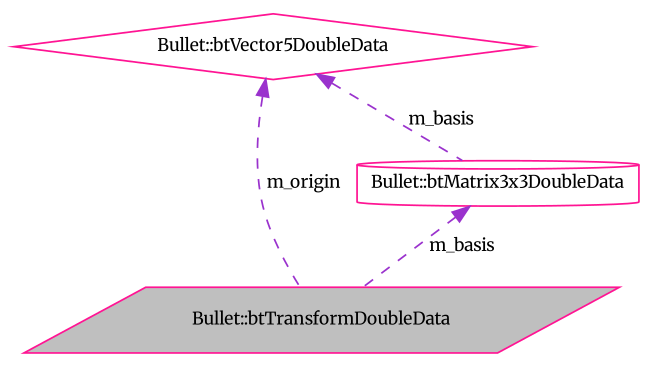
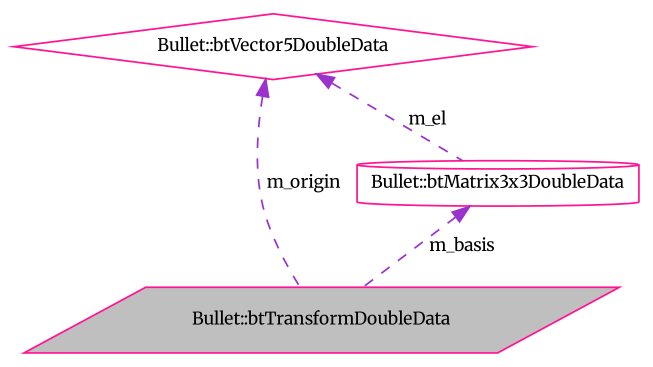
  digraph {
    fontname=Merriweather
    node [color=deeppink fillcolor=white fontname=Merriweather fontsize=10 style=filled]
    edge [color=darkorchid3 dir=back fontname=Merriweather fontsize=10 labelfontname=Helvetica labelfontsize=10 style=dashed]
    n1 [fillcolor=grey75 fontcolor=black height=0.2 label="Bullet::btTransformDoubleData" shape=parallelogram width=0.4]
    n2 [height=0.2 label="Bullet::btMatrix3x3DoubleData" shape=cylinder width=0.4]
    n3 [height=0.2 label="Bullet::btVector5DoubleData" shape=diamond width=0.4]
    n2 -> n1 [label=" m_basis"]
    n3 -> n1 [label=" m_origin"]
-   n3 -> n2 [label=" m_basis"]
+   n3 -> n2 [label=" m_el"]
  }
